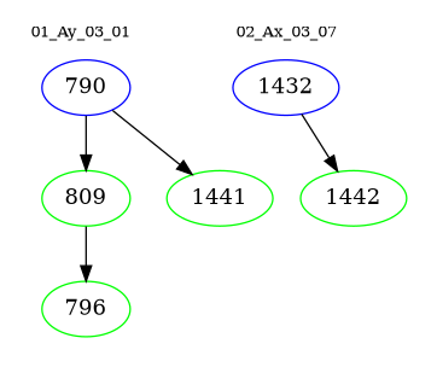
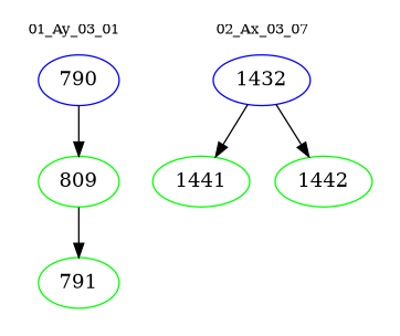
  digraph {
    fontname="DejaVu Serif"
    node [color=green fontname="DejaVu Serif"]
    edge [color=black fontname="DejaVu Serif"]
    n1 [color=blue label=790]
-   n2 [label=796]
+   n2 [label=791]
    n3 [label=809]
    n4 [color=blue label=1432]
    n5 [label=1442]
    n6 [label=1441]
    subgraph cluster_1 {
      color=white
      fontsize=10
      label="01_Ay_03_01"
      n1
      n2
      n3
    }
    subgraph cluster_2 {
      color=white
      fontsize=10
      label="02_Ax_03_07"
      n4
      n5
      n6
    }
    n1 -> n3
    n3 -> n2
    n4 -> n5
-   n1 -> n6
+   n4 -> n6
  }
